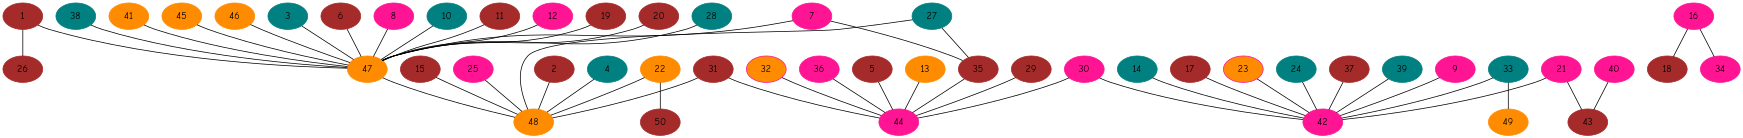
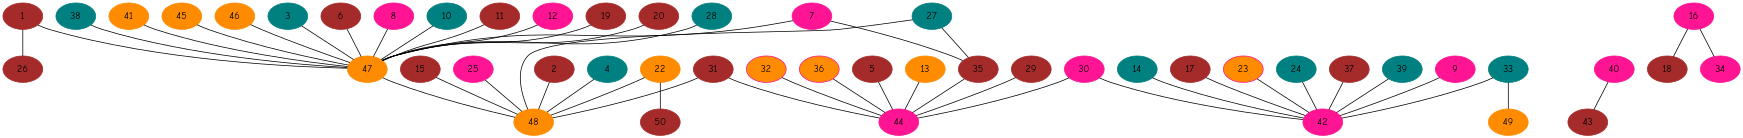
  graph {
    fontname="Comic Neue"
    node [color=brown fontname="Comic Neue" style=filled]
    edge [fontname="Comic Neue" weight=1.0]
    1
    26
    47 [color=darkorange]
    48 [color=darkorange]
    2
    3 [color=teal]
    4 [color=teal]
    44 [color=deeppink]
    5
    6
    7 [color=deeppink]
    35
    8 [color=deeppink]
    9 [color=deeppink]
    42 [color=deeppink]
    10 [color=teal]
    11
    12 [color=deeppink]
    13 [color=darkorange]
    14 [color=teal]
    15
    16 [color=deeppink]
    18
    34 [color=deeppink]
    17
    19
    20
-   21 [color=deeppink]
    43
    22 [color=darkorange]
    50
    23 [color=deeppink fillcolor=darkorange]
    24 [color=teal]
    25 [color=deeppink]
    27 [color=teal]
    28 [color=teal]
    29
    30 [color=deeppink]
    31
    32 [color=deeppink fillcolor=darkorange]
    33 [color=teal]
    49 [color=darkorange]
-   36 [color=deeppink]
+   36 [color=deeppink fillcolor=darkorange]
    37
    38 [color=teal]
    39 [color=teal]
    40 [color=deeppink]
    41 [color=darkorange]
    45 [color=darkorange]
    46 [color=darkorange]
    1 -- 26
    1 -- 47
    47 -- 48
    2 -- 48
    3 -- 47
    4 -- 48
    5 -- 44
    6 -- 47
    7 -- 47
    7 -- 35
    35 -- 44
    8 -- 47
    9 -- 42
    10 -- 47
    11 -- 47
    12 -- 47
    13 -- 44
    14 -- 42
    15 -- 48
    16 -- 18
    16 -- 34
    17 -- 42
    19 -- 47
    20 -- 47
-   21 -- 42
-   21 -- 43
    22 -- 48
    22 -- 50
    23 -- 42
    24 -- 42
    25 -- 48
    27 -- 48
    27 -- 35
    28 -- 47
    29 -- 44
    30 -- 44
    30 -- 42
    31 -- 48
    31 -- 44
    32 -- 44
    33 -- 42
    33 -- 49
    36 -- 44
    37 -- 42
    38 -- 47
    39 -- 42
    40 -- 43
    41 -- 47
    45 -- 47
    46 -- 47
  }
